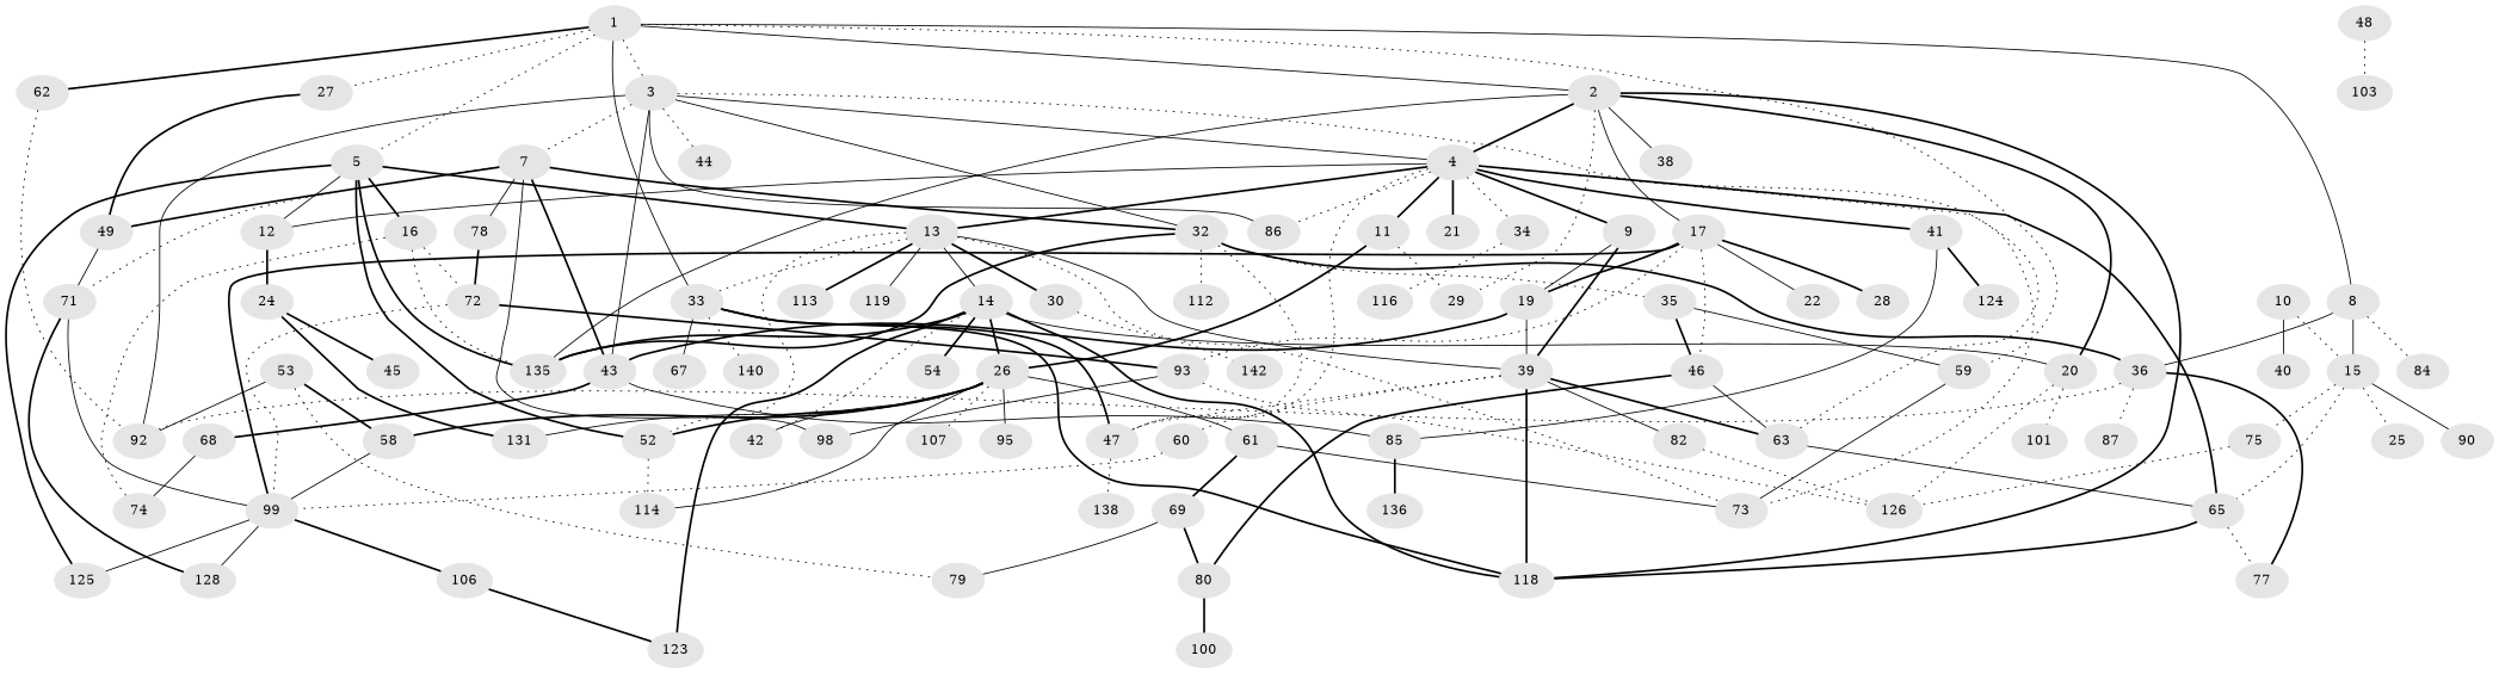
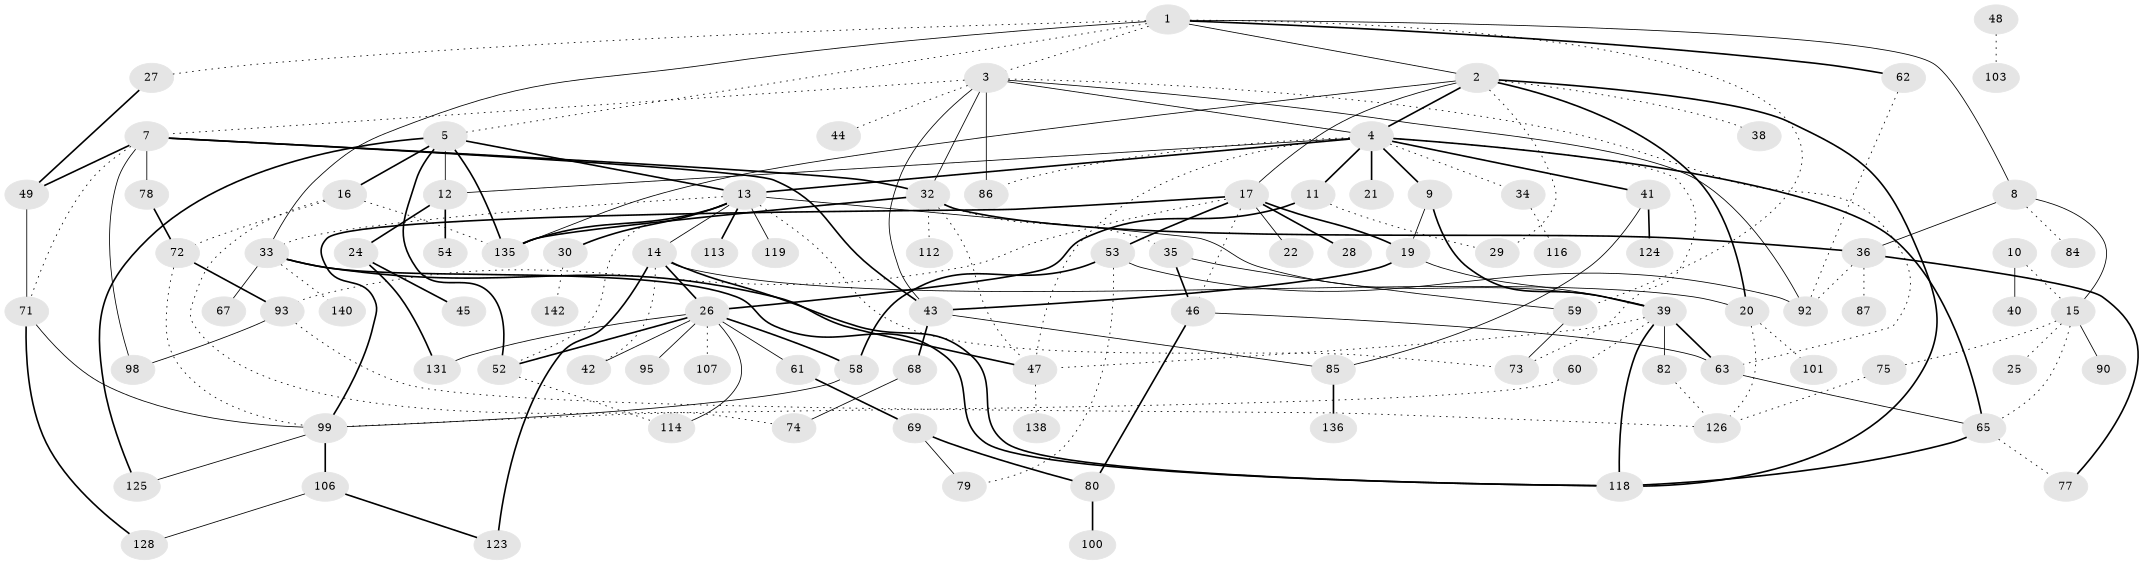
  graph {
    node [color=gray90 style=filled]
    edge [style=bold]
    1 [super="+31"]
    2 [super="+66"]
    3 [super="+76"]
    5 [super="+109"]
    8 [super="+37"]
    27
    33 [super="+57"]
    59 [super="+137"]
    62
    4 [super="+6"]
    17 [super="+23"]
    20
    29
    38 [super="+133"]
    118
    135 [super="+139"]
    7 [super="+56"]
    32 [super="+121"]
    43 [super="+88"]
    44
    63
    86 [super="+108"]
    92
    12
    13 [super="+83"]
    16 [super="+134"]
    52 [super="+55"]
    125
    15 [super="+78"]
    36 [super="+51"]
    84
    49 [super="+94"]
    47 [super="+50"]
    67 [super="+132"]
    140
    73
    9
    11 [super="+18"]
    21
    34 [super="+130"]
    41
    65 [super="+111"]
    19
    22
    28
    46 [super="+105"]
    53 [super="+96"]
    93 [super="+117"]
    99 [super="+104"]
    101
    126
    n52 [label=78 super="+97"]
    71 [super="+89"]
    98
    35 [super="+81"]
    112
    85
    68 [super="+129"]
    39 [super="+64"]
    26 [super="+91"]
    24
    54
    14 [super="+127"]
    30
    113
    119
    116
    124
    138
    77
    10
    40
    72 [super="+120"]
    74
    114
    128
    25
    75
    90
    87
    60
    82 [super="+122"]
    131
    42
    58
    61
    95
    107
    45
    48
    103
    123
    n93 [label=142]
    80
    79
    106 [super="+110"]
    69 [super="+115"]
    136
    100
    1 -- 2 [style=solid]
    1 -- 3 [style=dotted]
    1 -- 5 [style=dotted]
    1 -- 8 [style=solid]
    1 -- 27 [style=dotted]
    1 -- 33 [style=solid]
    1 -- 59 [style=dotted]
    1 -- 62
    2 -- 4
    2 -- 17 [style=solid]
    2 -- 20
    2 -- 29 [style=dotted]
-   2 -- 38 [style=solid]
+   2 -- 38 [style=dotted]
    2 -- 118
    2 -- 135 [style=solid]
    3 -- 4 [style=solid]
    3 -- 7 [style=dotted]
    3 -- 32 [style=solid]
    3 -- 43 [style=solid]
    3 -- 44 [style=dotted]
    3 -- 63 [style=dotted]
    3 -- 86 [style=solid]
    3 -- 92 [style=solid]
    5 -- 135
    5 -- 12 [style=solid]
    5 -- 13
    5 -- 16
    5 -- 52
    5 -- 125
    8 -- 15 [style=solid]
    8 -- 36 [style=solid]
    8 -- 84 [style=dotted]
    27 -- 49
    33 -- 118
    33 -- 47
    33 -- 67 [style=solid]
    33 -- 140 [style=dotted]
    59 -- 73 [style=solid]
    62 -- 92 [style=dotted]
    4 -- 86 [style=dotted]
    4 -- 12 [style=solid]
    4 -- 13
    4 -- 47 [style=dotted]
    4 -- 73 [style=dotted]
    4 -- 9
    4 -- 11
    4 -- 21
    4 -- 34 [style=dotted]
    4 -- 41
    4 -- 65
    17 -- 19
    17 -- 22 [style=solid]
    17 -- 28
    17 -- 46 [style=dotted]
+   17 -- 53
    17 -- 93 [style=dotted]
    17 -- 99
    20 -- 101 [style=dotted]
    20 -- 126 [style=dotted]
    7 -- 32
    7 -- 43
    7 -- 49
    7 -- n52 [style=solid]
    7 -- 71 [style=dotted]
    7 -- 98 [style=solid]
    32 -- 135
    32 -- 36
    32 -- 47 [style=dotted]
    32 -- 35 [style=dotted]
    32 -- 112 [style=dotted]
    43 -- 85 [style=solid]
    43 -- 68
    63 -- 65 [style=solid]
    12 -- 24
-   14 -- 54
+   12 -- 54
    13 -- 33 [style=dotted]
-   14 -- 135
+   13 -- 135
    13 -- 52 [style=dotted]
    13 -- 73 [style=dotted]
    13 -- 39 [style=solid]
    13 -- 14 [style=solid]
    13 -- 30
    13 -- 113
    13 -- 119 [style=solid]
    16 -- 135 [style=dotted]
    16 -- 72 [style=dotted]
    16 -- 74 [style=dotted]
    52 -- 114 [style=dotted]
    15 -- 65 [style=dotted]
    15 -- 25 [style=dotted]
    15 -- 75 [style=dotted]
    15 -- 90 [style=solid]
    36 -- 92 [style=dotted]
    36 -- 77
    36 -- 87 [style=dotted]
    49 -- 71 [style=solid]
    47 -- 138 [style=dotted]
    9 -- 19 [style=solid]
    9 -- 39
    11 -- 29 [style=dotted]
    11 -- 26
    34 -- 116 [style=dotted]
    41 -- 85 [style=solid]
    41 -- 124
    65 -- 118
    65 -- 77 [style=dotted]
    19 -- 43
    19 -- 39 [style=solid]
    46 -- 63 [style=solid]
    46 -- 80
    53 -- 92 [style=solid]
    53 -- 58
    53 -- 79 [style=dotted]
    93 -- 126 [style=dotted]
    93 -- 98 [style=solid]
    99 -- 125 [style=solid]
    99 -- 106
    n52 -- 72
    71 -- 99 [style=solid]
    71 -- 128
    35 -- 59 [style=solid]
    35 -- 46
    85 -- 136
    68 -- 74 [style=solid]
    39 -- 118
    39 -- 63
    39 -- 47 [style=dotted]
    39 -- 60 [style=dotted]
    39 -- 82 [style=solid]
    26 -- 52
    26 -- 114 [style=solid]
    26 -- 131 [style=solid]
    26 -- 42 [style=solid]
    26 -- 58
    26 -- 61 [style=solid]
    26 -- 95 [style=solid]
    26 -- 107 [style=dotted]
    24 -- 131
    24 -- 45
    14 -- 20 [style=solid]
    14 -- 118
    14 -- 26
    14 -- 42 [style=dotted]
    14 -- 123
    30 -- n93 [style=dotted]
    10 -- 15 [style=dotted]
    10 -- 40 [style=solid]
    72 -- 93
    72 -- 99 [style=dotted]
    75 -- 126 [style=dotted]
    60 -- 99 [style=dotted]
    82 -- 126 [style=dotted]
    58 -- 99 [style=solid]
-   61 -- 73 [style=solid]
    61 -- 69
    48 -- 103 [style=dotted]
    80 -- 100
-   99 -- 128 [style=solid]
+   106 -- 128 [style=solid]
    106 -- 123
    69 -- 80
    69 -- 79 [style=solid]
  }
